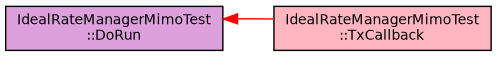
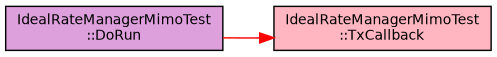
  digraph {
    rankdir=RL
    node [color=black fontname=Helvetica fontsize=10 shape=record style=filled]
    n1 [fillcolor=lightpink fontcolor=black height=0.2 label="IdealRateManagerMimoTest\l::TxCallback" width=0.4]
    n2 [fillcolor=plum height=0.2 label="IdealRateManagerMimoTest\l::DoRun" width=0.4]
-   n2 -> n1 [color=red dir=back fontname=Helvetica fontsize=10 labelfontname=Helvetica labelfontsize=10 style=solid]
+   n1 -> n2 [color=red dir=back fontname=Helvetica fontsize=10 labelfontname=Helvetica labelfontsize=10 style=solid]
  }
